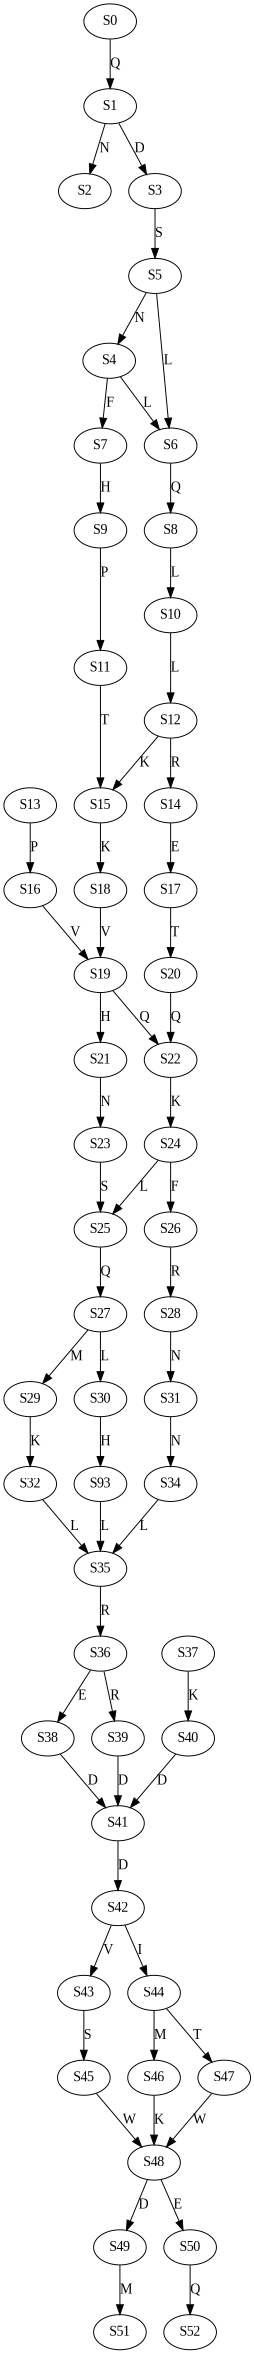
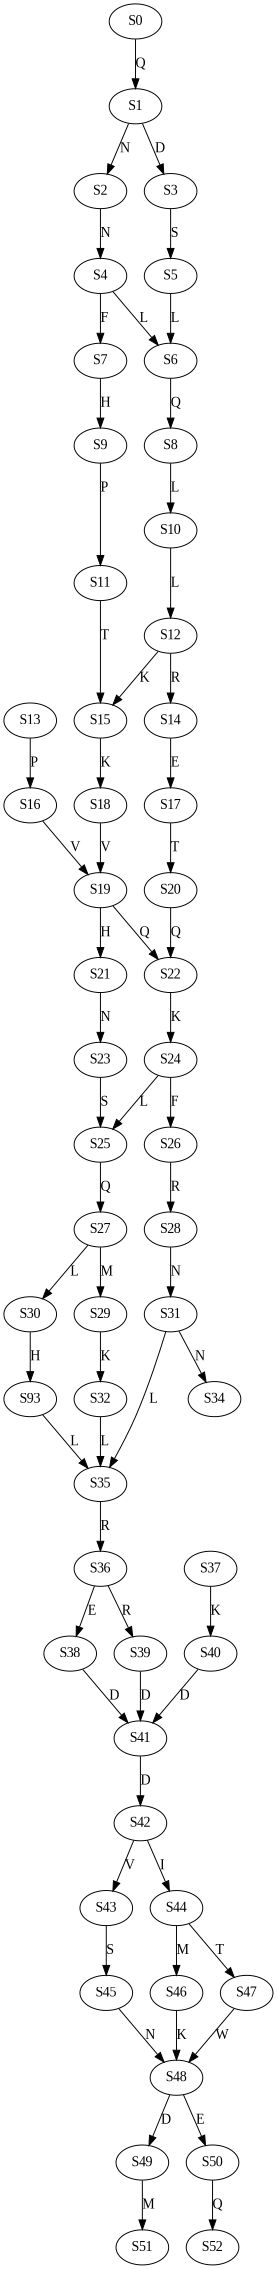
  strict digraph {
    fontname="Liberation Serif"
    node [fontname="Liberation Serif"]
    edge [fontname="Liberation Serif"]
    S0
    S1
    S2
    S3
    S4
    S5
    S6
    S7
    S8
    S9
    S10
    S11
    S12
    S15
    S14
    S13
    S16
    S17
    S18
    S19
    S20
    S21
    S22
    S23
    S24
    S25
    S26
    S27
    S28
    S29
    S30
    S31
    S32
    n34 [label=S93]
    S34
    S35
    S36
    S38
    S39
    S37
    S40
    S41
    S42
    S43
    S44
    S45
    S46
    S47
    S48
    S49
    S50
    S51
    S52
    S0 -> S1 [label=Q]
    S1 -> S2 [label=N]
    S1 -> S3 [label=D]
-   S5 -> S4 [label=N]
+   S2 -> S4 [label=N]
    S3 -> S5 [label=S]
    S4 -> S6 [label=L]
    S4 -> S7 [label=F]
    S5 -> S6 [label=L]
    S6 -> S8 [label=Q]
    S7 -> S9 [label=H]
    S8 -> S10 [label=L]
    S9 -> S11 [label=P]
    S10 -> S12 [label=L]
    S11 -> S15 [label=T]
    S12 -> S15 [label=K]
    S12 -> S14 [label=R]
    S15 -> S18 [label=K]
    S14 -> S17 [label=E]
    S13 -> S16 [label=P]
    S16 -> S19 [label=V]
    S17 -> S20 [label=T]
    S18 -> S19 [label=V]
    S19 -> S21 [label=H]
    S19 -> S22 [label=Q]
    S20 -> S22 [label=Q]
    S21 -> S23 [label=N]
    S22 -> S24 [label=K]
    S23 -> S25 [label=S]
    S24 -> S25 [label=L]
    S24 -> S26 [label=F]
    S25 -> S27 [label=Q]
    S26 -> S28 [label=R]
    S27 -> S29 [label=M]
    S27 -> S30 [label=L]
    S28 -> S31 [label=N]
    S29 -> S32 [label=K]
    S30 -> n34 [label=H]
    S31 -> S34 [label=N]
    S32 -> S35 [label=L]
    n34 -> S35 [label=L]
-   S34 -> S35 [label=L]
+   S31 -> S35 [label=L]
    S35 -> S36 [label=R]
    S36 -> S38 [label=E]
    S36 -> S39 [label=R]
    S38 -> S41 [label=D]
    S39 -> S41 [label=D]
    S37 -> S40 [label=K]
    S40 -> S41 [label=D]
    S41 -> S42 [label=D]
    S42 -> S43 [label=V]
    S42 -> S44 [label=I]
    S43 -> S45 [label=S]
    S44 -> S46 [label=M]
    S44 -> S47 [label=T]
-   S45 -> S48 [label=W]
+   S45 -> S48 [label=N]
    S46 -> S48 [label=K]
    S47 -> S48 [label=W]
    S48 -> S49 [label=D]
    S48 -> S50 [label=E]
    S49 -> S51 [label=M]
    S50 -> S52 [label=Q]
  }
